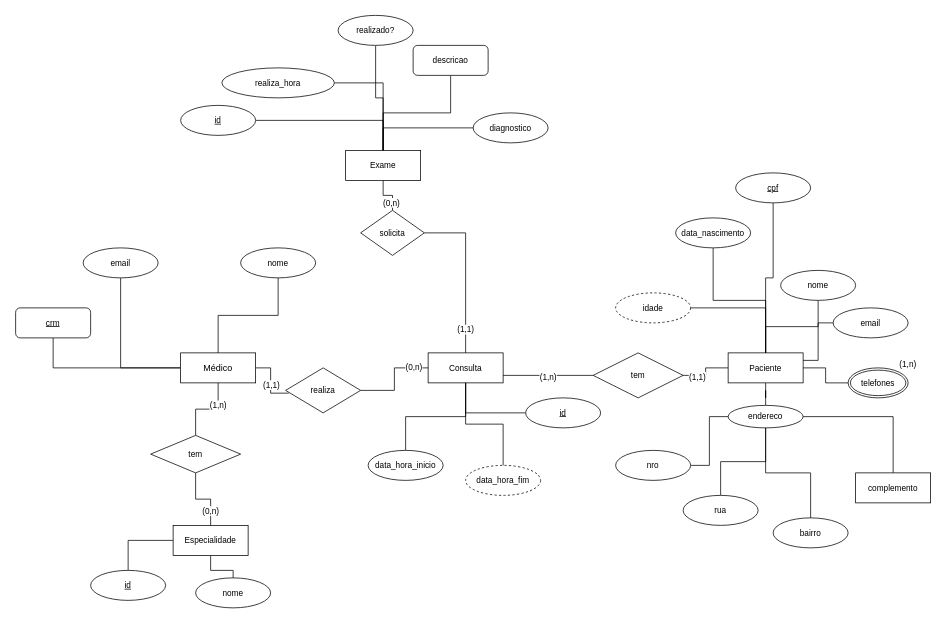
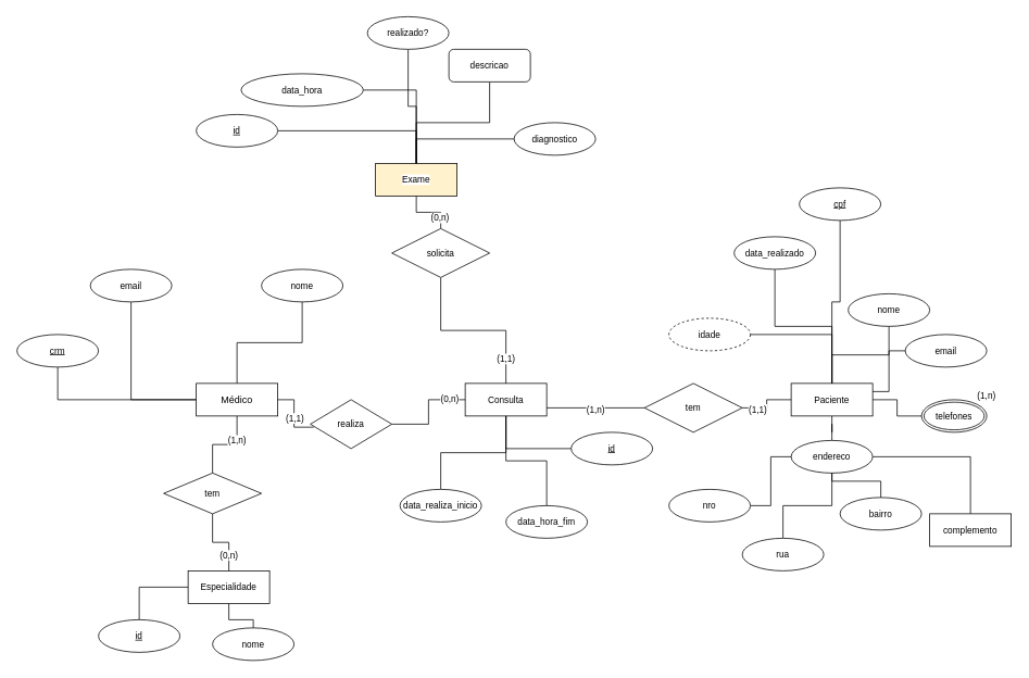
  <mxCell id="0" />
  <mxCell id="1" parent="0" />
  <mxCell id="2" style="edgeStyle=orthogonalEdgeStyle;shape=connector;rounded=0;orthogonalLoop=1;jettySize=auto;html=1;exitX=0;exitY=0.5;exitDx=0;exitDy=0;strokeColor=default;align=center;verticalAlign=middle;fontFamily=Helvetica;fontSize=11;fontColor=default;labelBackgroundColor=default;startFill=0;endArrow=none;" edge="1" parent="1" source="4" target="5"><mxGeometry relative="1" as="geometry" /></mxCell>
  <mxCell id="3" style="edgeStyle=orthogonalEdgeStyle;shape=connector;rounded=0;orthogonalLoop=1;jettySize=auto;html=1;strokeColor=default;align=center;verticalAlign=middle;fontFamily=Helvetica;fontSize=11;fontColor=default;labelBackgroundColor=default;startFill=0;endArrow=none;" edge="1" parent="1" source="4" target="43"><mxGeometry relative="1" as="geometry" /></mxCell>
  <mxCell id="4" value="Médico" style="whiteSpace=wrap;html=1;align=center;" vertex="1" parent="1"><mxGeometry x="240" y="470" width="100" height="40" as="geometry" /></mxCell>
- <mxCell id="5" value="&lt;u&gt;crm&lt;/u&gt;" style="whiteSpace=wrap;html=1;align=center;fontFamily=Helvetica;fontSize=11;fontColor=default;labelBackgroundColor=default;rounded=1;" vertex="1" parent="1"><mxGeometry x="20" y="410" width="100" height="40" as="geometry" /></mxCell>
+ <mxCell id="5" value="&lt;u&gt;crm&lt;/u&gt;" style="ellipse;whiteSpace=wrap;html=1;align=center;fontFamily=Helvetica;fontSize=11;fontColor=default;labelBackgroundColor=default;" vertex="1" parent="1"><mxGeometry x="20" y="410" width="100" height="40" as="geometry" /></mxCell>
  <mxCell id="6" value="Paciente" style="whiteSpace=wrap;html=1;align=center;fontFamily=Helvetica;fontSize=11;fontColor=default;labelBackgroundColor=default;" vertex="1" parent="1"><mxGeometry x="970" y="470" width="100" height="40" as="geometry" /></mxCell>
  <mxCell id="7" style="edgeStyle=orthogonalEdgeStyle;shape=connector;rounded=0;orthogonalLoop=1;jettySize=auto;html=1;exitX=0.5;exitY=1;exitDx=0;exitDy=0;strokeColor=default;align=center;verticalAlign=middle;fontFamily=Helvetica;fontSize=11;fontColor=default;labelBackgroundColor=default;startFill=0;endArrow=none;" edge="1" parent="1" source="8" target="46"><mxGeometry relative="1" as="geometry" /></mxCell>
  <mxCell id="8" value="Consulta" style="whiteSpace=wrap;html=1;align=center;fontFamily=Helvetica;fontSize=11;fontColor=default;labelBackgroundColor=default;" vertex="1" parent="1"><mxGeometry x="570" y="470" width="100" height="40" as="geometry" /></mxCell>
  <mxCell id="9" value="realiza" style="shape=rhombus;perimeter=rhombusPerimeter;whiteSpace=wrap;html=1;align=center;fontFamily=Helvetica;fontSize=11;fontColor=default;labelBackgroundColor=default;" vertex="1" parent="1"><mxGeometry x="380" y="490" width="100" height="60" as="geometry" /></mxCell>
  <mxCell id="10" style="edgeStyle=orthogonalEdgeStyle;shape=connector;rounded=0;orthogonalLoop=1;jettySize=auto;html=1;exitX=1;exitY=0.5;exitDx=0;exitDy=0;entryX=0.042;entryY=0.562;entryDx=0;entryDy=0;entryPerimeter=0;strokeColor=default;align=center;verticalAlign=middle;fontFamily=Helvetica;fontSize=11;fontColor=default;labelBackgroundColor=default;startFill=0;endArrow=none;" edge="1" parent="1" source="4" target="9"><mxGeometry relative="1" as="geometry" /></mxCell>
  <mxCell id="11" value="(1,1)" style="edgeLabel;html=1;align=center;verticalAlign=middle;resizable=0;points=[];fontFamily=Helvetica;fontSize=11;fontColor=default;labelBackgroundColor=default;" vertex="1" connectable="0" parent="10"><mxGeometry x="0.071" relative="1" as="geometry"><mxPoint as="offset" /></mxGeometry></mxCell>
  <mxCell id="12" style="edgeStyle=orthogonalEdgeStyle;shape=connector;rounded=0;orthogonalLoop=1;jettySize=auto;html=1;strokeColor=default;align=center;verticalAlign=middle;fontFamily=Helvetica;fontSize=11;fontColor=default;labelBackgroundColor=default;startFill=0;endArrow=none;entryX=1;entryY=0.5;entryDx=0;entryDy=0;" edge="1" parent="1" source="8" target="9"><mxGeometry relative="1" as="geometry"><mxPoint x="490" y="521" as="targetPoint" /></mxGeometry></mxCell>
  <mxCell id="13" value="(0,n)" style="edgeLabel;html=1;align=center;verticalAlign=middle;resizable=0;points=[];fontFamily=Helvetica;fontSize=11;fontColor=default;labelBackgroundColor=default;" vertex="1" connectable="0" parent="12"><mxGeometry x="-0.674" y="-2" relative="1" as="geometry"><mxPoint as="offset" /></mxGeometry></mxCell>
  <mxCell id="14" style="edgeStyle=orthogonalEdgeStyle;shape=connector;rounded=0;orthogonalLoop=1;jettySize=auto;html=1;exitX=0;exitY=0.5;exitDx=0;exitDy=0;strokeColor=default;align=center;verticalAlign=middle;fontFamily=Helvetica;fontSize=11;fontColor=default;labelBackgroundColor=default;startFill=0;endArrow=none;entryX=1;entryY=0.75;entryDx=0;entryDy=0;" edge="1" parent="1" source="18" target="8"><mxGeometry relative="1" as="geometry"><mxPoint x="800" y="500" as="targetPoint" /></mxGeometry></mxCell>
  <mxCell id="15" value="(1,n)" style="edgeLabel;html=1;align=center;verticalAlign=middle;resizable=0;points=[];fontFamily=Helvetica;fontSize=11;fontColor=default;labelBackgroundColor=default;" vertex="1" connectable="0" parent="14"><mxGeometry x="0.022" y="2" relative="1" as="geometry"><mxPoint as="offset" /></mxGeometry></mxCell>
  <mxCell id="16" style="edgeStyle=orthogonalEdgeStyle;shape=connector;rounded=0;orthogonalLoop=1;jettySize=auto;html=1;exitX=1;exitY=0.5;exitDx=0;exitDy=0;entryX=0;entryY=0.5;entryDx=0;entryDy=0;strokeColor=default;align=center;verticalAlign=middle;fontFamily=Helvetica;fontSize=11;fontColor=default;labelBackgroundColor=default;startFill=0;endArrow=none;" edge="1" parent="1" source="18" target="6"><mxGeometry relative="1" as="geometry" /></mxCell>
  <mxCell id="17" value="(1,1)" style="edgeLabel;html=1;align=center;verticalAlign=middle;resizable=0;points=[];fontFamily=Helvetica;fontSize=11;fontColor=default;labelBackgroundColor=default;" vertex="1" connectable="0" parent="16"><mxGeometry x="-0.478" y="-1" relative="1" as="geometry"><mxPoint as="offset" /></mxGeometry></mxCell>
  <mxCell id="18" value="tem" style="shape=rhombus;perimeter=rhombusPerimeter;whiteSpace=wrap;html=1;align=center;fontFamily=Helvetica;fontSize=11;fontColor=default;labelBackgroundColor=default;" vertex="1" parent="1"><mxGeometry x="790" y="470" width="120" height="60" as="geometry" /></mxCell>
  <mxCell id="19" style="edgeStyle=orthogonalEdgeStyle;shape=connector;rounded=0;orthogonalLoop=1;jettySize=auto;html=1;strokeColor=default;align=center;verticalAlign=middle;fontFamily=Helvetica;fontSize=11;fontColor=default;labelBackgroundColor=default;startFill=0;endArrow=none;" edge="1" parent="1" source="20" target="6"><mxGeometry relative="1" as="geometry"><mxPoint x="840" y="370" as="sourcePoint" /></mxGeometry></mxCell>
  <mxCell id="20" value="cpf" style="ellipse;whiteSpace=wrap;html=1;align=center;fontStyle=4;fontFamily=Helvetica;fontSize=11;fontColor=default;labelBackgroundColor=default;" vertex="1" parent="1"><mxGeometry x="980" y="230" width="100" height="40" as="geometry" /></mxCell>
  <mxCell id="21" style="edgeStyle=orthogonalEdgeStyle;shape=connector;rounded=0;orthogonalLoop=1;jettySize=auto;html=1;strokeColor=default;align=center;verticalAlign=middle;fontFamily=Helvetica;fontSize=11;fontColor=default;labelBackgroundColor=default;startFill=0;endArrow=none;" edge="1" parent="1" source="22" target="4"><mxGeometry relative="1" as="geometry" /></mxCell>
  <mxCell id="22" value="nome" style="ellipse;whiteSpace=wrap;html=1;align=center;fontFamily=Helvetica;fontSize=11;fontColor=default;labelBackgroundColor=default;" vertex="1" parent="1"><mxGeometry x="320" y="330" width="100" height="40" as="geometry" /></mxCell>
  <mxCell id="23" style="edgeStyle=orthogonalEdgeStyle;shape=connector;rounded=0;orthogonalLoop=1;jettySize=auto;html=1;strokeColor=default;align=center;verticalAlign=middle;fontFamily=Helvetica;fontSize=11;fontColor=default;labelBackgroundColor=default;startFill=0;endArrow=none;" edge="1" parent="1" source="24" target="6"><mxGeometry relative="1" as="geometry"><mxPoint x="1059.97" y="465" as="targetPoint" /></mxGeometry></mxCell>
  <mxCell id="24" value="nome" style="ellipse;whiteSpace=wrap;html=1;align=center;fontFamily=Helvetica;fontSize=11;fontColor=default;labelBackgroundColor=default;" vertex="1" parent="1"><mxGeometry x="1040" width="100" height="40" as="geometry" y="360" /></mxCell>
  <mxCell id="25" style="edgeStyle=orthogonalEdgeStyle;shape=connector;rounded=0;orthogonalLoop=1;jettySize=auto;html=1;exitX=0.5;exitY=0;exitDx=0;exitDy=0;strokeColor=default;align=center;verticalAlign=middle;fontFamily=Helvetica;fontSize=11;fontColor=default;labelBackgroundColor=default;startFill=0;endArrow=none;" edge="1" parent="1" source="27" target="6"><mxGeometry relative="1" as="geometry"><mxPoint x="1080" y="500" as="targetPoint" /></mxGeometry></mxCell>
  <mxCell id="26" style="edgeStyle=orthogonalEdgeStyle;shape=connector;rounded=0;orthogonalLoop=1;jettySize=auto;html=1;strokeColor=default;align=center;verticalAlign=middle;fontFamily=Helvetica;fontSize=11;fontColor=default;labelBackgroundColor=default;startFill=0;endArrow=none;" edge="1" parent="1" source="27" target="32"><mxGeometry relative="1" as="geometry" /></mxCell>
- <mxCell id="27" value="endereco" style="ellipse;whiteSpace=wrap;html=1;align=center;fontFamily=Helvetica;fontSize=11;fontColor=default;labelBackgroundColor=default;" vertex="1" parent="1"><mxGeometry x="970" y="540" width="100" height="30" as="geometry" /></mxCell>
+ <mxCell id="27" value="endereco" style="ellipse;whiteSpace=wrap;html=1;align=center;fontFamily=Helvetica;fontSize=11;fontColor=default;labelBackgroundColor=default;" vertex="1" parent="1"><mxGeometry x="970" y="540" width="100" height="40" as="geometry" /></mxCell>
  <mxCell id="28" style="edgeStyle=orthogonalEdgeStyle;shape=connector;rounded=0;orthogonalLoop=1;jettySize=auto;html=1;strokeColor=default;align=center;verticalAlign=middle;fontFamily=Helvetica;fontSize=11;fontColor=default;labelBackgroundColor=default;startFill=0;endArrow=none;" edge="1" parent="1" source="29" target="27"><mxGeometry relative="1" as="geometry" /></mxCell>
  <mxCell id="29" value="rua" style="ellipse;whiteSpace=wrap;html=1;align=center;fontFamily=Helvetica;fontSize=11;fontColor=default;labelBackgroundColor=default;" vertex="1" parent="1"><mxGeometry x="910" y="660" width="100" height="40" as="geometry" /></mxCell>
  <mxCell id="30" style="edgeStyle=orthogonalEdgeStyle;shape=connector;rounded=0;orthogonalLoop=1;jettySize=auto;html=1;strokeColor=default;align=center;verticalAlign=middle;fontFamily=Helvetica;fontSize=11;fontColor=default;labelBackgroundColor=default;startFill=0;endArrow=none;" edge="1" parent="1" source="31" target="27"><mxGeometry relative="1" as="geometry" /></mxCell>
- <mxCell id="31" value="bairro" style="ellipse;whiteSpace=wrap;html=1;align=center;fontFamily=Helvetica;fontSize=11;fontColor=default;labelBackgroundColor=default;" vertex="1" parent="1"><mxGeometry x="1030" y="690" width="100" height="40" as="geometry" /></mxCell>
+ <mxCell id="31" value="bairro" style="ellipse;whiteSpace=wrap;html=1;align=center;fontFamily=Helvetica;fontSize=11;fontColor=default;labelBackgroundColor=default;" vertex="1" parent="1"><mxGeometry x="1030" y="610" width="100" height="40" as="geometry" /></mxCell>
  <mxCell id="32" value="complemento" style="whiteSpace=wrap;html=1;align=center;fontFamily=Helvetica;fontSize=11;fontColor=default;labelBackgroundColor=default;rounded=0;" vertex="1" parent="1"><mxGeometry x="1140" y="630" width="100" height="40" as="geometry" /></mxCell>
  <mxCell id="33" style="edgeStyle=orthogonalEdgeStyle;shape=connector;rounded=0;orthogonalLoop=1;jettySize=auto;html=1;entryX=0;entryY=0.5;entryDx=0;entryDy=0;strokeColor=default;align=center;verticalAlign=middle;fontFamily=Helvetica;fontSize=11;fontColor=default;labelBackgroundColor=default;startFill=0;endArrow=none;" edge="1" parent="1" source="34" target="27"><mxGeometry relative="1" as="geometry" /></mxCell>
  <mxCell id="34" value="nro" style="ellipse;whiteSpace=wrap;html=1;align=center;fontFamily=Helvetica;fontSize=11;fontColor=default;labelBackgroundColor=default;" vertex="1" parent="1"><mxGeometry x="820" y="600" width="100" height="40" as="geometry" /></mxCell>
  <mxCell id="35" style="edgeStyle=orthogonalEdgeStyle;shape=connector;rounded=0;orthogonalLoop=1;jettySize=auto;html=1;strokeColor=default;align=center;verticalAlign=middle;fontFamily=Helvetica;fontSize=11;fontColor=default;labelBackgroundColor=default;startFill=0;endArrow=none;" edge="1" parent="1" source="36" target="6"><mxGeometry relative="1" as="geometry" /></mxCell>
  <mxCell id="36" value="telefones" style="ellipse;shape=doubleEllipse;margin=3;whiteSpace=wrap;html=1;align=center;fontFamily=Helvetica;fontSize=11;fontColor=default;labelBackgroundColor=default;" vertex="1" parent="1"><mxGeometry x="1130" y="490" width="80" height="40" as="geometry" /></mxCell>
  <mxCell id="37" style="edgeStyle=orthogonalEdgeStyle;shape=connector;rounded=0;orthogonalLoop=1;jettySize=auto;html=1;exitX=0;exitY=0.5;exitDx=0;exitDy=0;entryX=1;entryY=0.25;entryDx=0;entryDy=0;strokeColor=default;align=center;verticalAlign=middle;fontFamily=Helvetica;fontSize=11;fontColor=default;labelBackgroundColor=default;startFill=0;endArrow=none;" edge="1" parent="1" source="38" target="6"><mxGeometry relative="1" as="geometry" /></mxCell>
  <mxCell id="38" value="email" style="ellipse;whiteSpace=wrap;html=1;align=center;fontFamily=Helvetica;fontSize=11;fontColor=default;labelBackgroundColor=default;" vertex="1" parent="1"><mxGeometry x="1110" y="410" width="100" height="40" as="geometry" /></mxCell>
  <mxCell id="39" style="edgeStyle=orthogonalEdgeStyle;shape=connector;rounded=0;orthogonalLoop=1;jettySize=auto;html=1;exitX=0.5;exitY=1;exitDx=0;exitDy=0;strokeColor=default;align=center;verticalAlign=middle;fontFamily=Helvetica;fontSize=11;fontColor=default;labelBackgroundColor=default;startFill=0;endArrow=none;" edge="1" parent="1" source="40" target="6"><mxGeometry relative="1" as="geometry" /></mxCell>
- <mxCell id="40" value="data_nascimento" style="ellipse;whiteSpace=wrap;html=1;align=center;fontFamily=Helvetica;fontSize=11;fontColor=default;labelBackgroundColor=default;" vertex="1" parent="1"><mxGeometry x="900" y="290" width="100" height="40" as="geometry" /></mxCell>
+ <mxCell id="40" value="data_realizado" style="ellipse;whiteSpace=wrap;html=1;align=center;fontFamily=Helvetica;fontSize=11;fontColor=default;labelBackgroundColor=default;" vertex="1" parent="1"><mxGeometry x="900" y="290" width="100" height="40" as="geometry" /></mxCell>
  <mxCell id="41" style="edgeStyle=orthogonalEdgeStyle;shape=connector;rounded=0;orthogonalLoop=1;jettySize=auto;html=1;strokeColor=default;align=center;verticalAlign=middle;fontFamily=Helvetica;fontSize=11;fontColor=default;labelBackgroundColor=default;startFill=0;endArrow=none;" edge="1" parent="1" source="42" target="6"><mxGeometry relative="1" as="geometry" /></mxCell>
  <mxCell id="42" value="idade" style="ellipse;whiteSpace=wrap;html=1;align=center;dashed=1;fontFamily=Helvetica;fontSize=11;fontColor=default;labelBackgroundColor=default;" vertex="1" parent="1"><mxGeometry x="820" y="390" width="100" height="40" as="geometry" /></mxCell>
  <mxCell id="43" value="email" style="ellipse;whiteSpace=wrap;html=1;align=center;fontFamily=Helvetica;fontSize=11;fontColor=default;labelBackgroundColor=default;" vertex="1" parent="1"><mxGeometry x="110" y="330" width="100" height="40" as="geometry" /></mxCell>
  <mxCell id="44" style="edgeStyle=orthogonalEdgeStyle;shape=connector;rounded=0;orthogonalLoop=1;jettySize=auto;html=1;strokeColor=default;align=center;verticalAlign=middle;fontFamily=Helvetica;fontSize=11;fontColor=default;labelBackgroundColor=default;startFill=0;endArrow=none;" edge="1" parent="1" source="45" target="8"><mxGeometry relative="1" as="geometry" /></mxCell>
  <mxCell id="45" value="&lt;u&gt;id&lt;/u&gt;" style="ellipse;whiteSpace=wrap;html=1;align=center;fontFamily=Helvetica;fontSize=11;fontColor=default;labelBackgroundColor=default;" vertex="1" parent="1"><mxGeometry x="700" y="530" width="100" height="40" as="geometry" /></mxCell>
- <mxCell id="46" value="data_hora_inicio" style="ellipse;whiteSpace=wrap;html=1;align=center;fontFamily=Helvetica;fontSize=11;fontColor=default;labelBackgroundColor=default;" vertex="1" parent="1"><mxGeometry x="490" y="600" width="100" height="40" as="geometry" /></mxCell>
- <mxCell id="47" value="data_hora_fim" style="ellipse;whiteSpace=wrap;html=1;align=center;fontFamily=Helvetica;fontSize=11;fontColor=default;labelBackgroundColor=default;dashed=1;" vertex="1" parent="1"><mxGeometry x="620" y="620" width="100" height="40" as="geometry" /></mxCell>
+ <mxCell id="46" value="data_realiza_inicio" style="ellipse;whiteSpace=wrap;html=1;align=center;fontFamily=Helvetica;fontSize=11;fontColor=default;labelBackgroundColor=default;" vertex="1" parent="1"><mxGeometry x="490" y="600" width="100" height="40" as="geometry" /></mxCell>
+ <mxCell id="47" value="data_hora_fim" style="ellipse;whiteSpace=wrap;html=1;align=center;fontFamily=Helvetica;fontSize=11;fontColor=default;labelBackgroundColor=default;" vertex="1" parent="1"><mxGeometry x="620" y="620" width="100" height="40" as="geometry" /></mxCell>
  <mxCell id="48" style="edgeStyle=orthogonalEdgeStyle;shape=connector;rounded=0;orthogonalLoop=1;jettySize=auto;html=1;exitX=0.5;exitY=1;exitDx=0;exitDy=0;strokeColor=default;align=center;verticalAlign=middle;fontFamily=Helvetica;fontSize=11;fontColor=default;labelBackgroundColor=default;startFill=0;endArrow=none;" edge="1" parent="1" source="8" target="47"><mxGeometry relative="1" as="geometry" /></mxCell>
  <mxCell id="49" style="edgeStyle=orthogonalEdgeStyle;shape=connector;rounded=0;orthogonalLoop=1;jettySize=auto;html=1;exitX=0.5;exitY=1;exitDx=0;exitDy=0;strokeColor=default;align=center;verticalAlign=middle;fontFamily=Helvetica;fontSize=11;fontColor=default;labelBackgroundColor=default;startFill=0;endArrow=none;" edge="1" parent="1" source="51" target="54"><mxGeometry relative="1" as="geometry" /></mxCell>
  <mxCell id="50" value="(0,n)" style="edgeLabel;html=1;align=center;verticalAlign=middle;resizable=0;points=[];fontFamily=Helvetica;fontSize=11;fontColor=default;labelBackgroundColor=default;" vertex="1" connectable="0" parent="49"><mxGeometry x="0.61" y="-2" relative="1" as="geometry"><mxPoint as="offset" /></mxGeometry></mxCell>
- <mxCell id="51" value="Exame" style="whiteSpace=wrap;html=1;align=center;fontFamily=Helvetica;fontSize=11;fontColor=default;labelBackgroundColor=default;" vertex="1" parent="1"><mxGeometry x="460" y="200" width="100" height="40" as="geometry" /></mxCell>
+ <mxCell id="51" value="Exame" style="whiteSpace=wrap;html=1;align=center;fontFamily=Helvetica;fontSize=11;fontColor=default;labelBackgroundColor=default;fillColor=#fff2cc;" vertex="1" parent="1"><mxGeometry x="460" y="200" width="100" height="40" as="geometry" /></mxCell>
  <mxCell id="52" style="edgeStyle=orthogonalEdgeStyle;shape=connector;rounded=0;orthogonalLoop=1;jettySize=auto;html=1;strokeColor=default;align=center;verticalAlign=middle;fontFamily=Helvetica;fontSize=11;fontColor=default;labelBackgroundColor=default;startFill=0;endArrow=none;" edge="1" parent="1" source="54" target="8"><mxGeometry relative="1" as="geometry" /></mxCell>
  <mxCell id="53" value="(1,1)" style="edgeLabel;html=1;align=center;verticalAlign=middle;resizable=0;points=[];fontFamily=Helvetica;fontSize=11;fontColor=default;labelBackgroundColor=default;" vertex="1" connectable="0" parent="52"><mxGeometry x="0.703" y="-1" relative="1" as="geometry"><mxPoint as="offset" /></mxGeometry></mxCell>
- <mxCell id="54" value="solicita" style="shape=rhombus;perimeter=rhombusPerimeter;whiteSpace=wrap;html=1;align=center;fontFamily=Helvetica;fontSize=11;fontColor=default;labelBackgroundColor=default;" vertex="1" parent="1"><mxGeometry x="480" y="280" width="85" height="60" as="geometry" /></mxCell>
+ <mxCell id="54" value="solicita" style="shape=rhombus;perimeter=rhombusPerimeter;whiteSpace=wrap;html=1;align=center;fontFamily=Helvetica;fontSize=11;fontColor=default;labelBackgroundColor=default;" vertex="1" parent="1"><mxGeometry x="480" y="280" width="120" height="60" as="geometry" /></mxCell>
  <mxCell id="55" style="edgeStyle=orthogonalEdgeStyle;shape=connector;rounded=0;orthogonalLoop=1;jettySize=auto;html=1;strokeColor=default;align=center;verticalAlign=middle;fontFamily=Helvetica;fontSize=11;fontColor=default;labelBackgroundColor=default;startFill=0;endArrow=none;" edge="1" parent="1" source="56" target="51"><mxGeometry relative="1" as="geometry" /></mxCell>
  <mxCell id="56" value="&lt;u&gt;id&lt;/u&gt;" style="ellipse;whiteSpace=wrap;html=1;align=center;fontFamily=Helvetica;fontSize=11;fontColor=default;labelBackgroundColor=default;" vertex="1" parent="1"><mxGeometry x="240" y="140" width="100" height="40" as="geometry" /></mxCell>
  <mxCell id="57" style="edgeStyle=orthogonalEdgeStyle;shape=connector;rounded=0;orthogonalLoop=1;jettySize=auto;html=1;strokeColor=default;align=center;verticalAlign=middle;fontFamily=Helvetica;fontSize=11;fontColor=default;labelBackgroundColor=default;startFill=0;endArrow=none;" edge="1" parent="1" source="58" target="51"><mxGeometry relative="1" as="geometry" /></mxCell>
  <mxCell id="58" value="diagnostico" style="ellipse;whiteSpace=wrap;html=1;align=center;fontFamily=Helvetica;fontSize=11;fontColor=default;labelBackgroundColor=default;" vertex="1" parent="1"><mxGeometry x="630" y="150" width="100" height="40" as="geometry" /></mxCell>
  <mxCell id="59" style="edgeStyle=orthogonalEdgeStyle;shape=connector;rounded=0;orthogonalLoop=1;jettySize=auto;html=1;strokeColor=default;align=center;verticalAlign=middle;fontFamily=Helvetica;fontSize=11;fontColor=default;labelBackgroundColor=default;startFill=0;endArrow=none;" edge="1" parent="1" source="60" target="51"><mxGeometry relative="1" as="geometry" /></mxCell>
  <mxCell id="60" value="descricao" style="whiteSpace=wrap;html=1;align=center;fontFamily=Helvetica;fontSize=11;fontColor=default;labelBackgroundColor=default;rounded=1;" vertex="1" parent="1"><mxGeometry x="550" y="60" width="100" height="40" as="geometry" /></mxCell>
  <mxCell id="61" style="edgeStyle=orthogonalEdgeStyle;shape=connector;rounded=0;orthogonalLoop=1;jettySize=auto;html=1;strokeColor=default;align=center;verticalAlign=middle;fontFamily=Helvetica;fontSize=11;fontColor=default;labelBackgroundColor=default;startFill=0;endArrow=none;" edge="1" parent="1" source="62" target="51"><mxGeometry relative="1" as="geometry" /></mxCell>
- <mxCell id="62" value="realiza_hora" style="ellipse;whiteSpace=wrap;html=1;align=center;fontFamily=Helvetica;fontSize=11;fontColor=default;labelBackgroundColor=default;" vertex="1" parent="1"><mxGeometry x="295" y="90" width="150" height="40" as="geometry" /></mxCell>
+ <mxCell id="62" value="data_hora" style="ellipse;whiteSpace=wrap;html=1;align=center;fontFamily=Helvetica;fontSize=11;fontColor=default;labelBackgroundColor=default;" vertex="1" parent="1"><mxGeometry x="295" y="90" width="150" height="40" as="geometry" /></mxCell>
  <mxCell id="63" value="(1,n)" style="text;html=1;align=center;verticalAlign=middle;whiteSpace=wrap;rounded=0;fontFamily=Helvetica;fontSize=11;fontColor=default;labelBackgroundColor=default;" vertex="1" parent="1"><mxGeometry x="1180" y="470" width="60" height="30" as="geometry" /></mxCell>
  <mxCell id="64" style="edgeStyle=orthogonalEdgeStyle;shape=connector;rounded=0;orthogonalLoop=1;jettySize=auto;html=1;exitX=0.5;exitY=1;exitDx=0;exitDy=0;entryX=0.5;entryY=0;entryDx=0;entryDy=0;strokeColor=default;align=center;verticalAlign=middle;fontFamily=Helvetica;fontSize=11;fontColor=default;labelBackgroundColor=default;startFill=0;endArrow=none;" edge="1" parent="1" source="65" target="51"><mxGeometry relative="1" as="geometry" /></mxCell>
  <mxCell id="65" value="realizado?" style="ellipse;whiteSpace=wrap;html=1;align=center;fontFamily=Helvetica;fontSize=11;fontColor=default;labelBackgroundColor=default;" vertex="1" parent="1"><mxGeometry x="450" y="20" width="100" height="40" as="geometry" /></mxCell>
  <mxCell id="66" style="edgeStyle=orthogonalEdgeStyle;shape=connector;rounded=0;orthogonalLoop=1;jettySize=auto;html=1;strokeColor=default;align=center;verticalAlign=middle;fontFamily=Helvetica;fontSize=11;fontColor=default;labelBackgroundColor=default;startFill=0;endArrow=none;" edge="1" parent="1" source="68" target="69"><mxGeometry relative="1" as="geometry" /></mxCell>
  <mxCell id="67" style="edgeStyle=orthogonalEdgeStyle;shape=connector;rounded=0;orthogonalLoop=1;jettySize=auto;html=1;strokeColor=default;align=center;verticalAlign=middle;fontFamily=Helvetica;fontSize=11;fontColor=default;labelBackgroundColor=default;startFill=0;endArrow=none;" edge="1" parent="1" source="68" target="70"><mxGeometry relative="1" as="geometry" /></mxCell>
  <mxCell id="68" value="Especialidade" style="whiteSpace=wrap;html=1;align=center;fontFamily=Helvetica;fontSize=11;fontColor=default;labelBackgroundColor=default;" vertex="1" parent="1"><mxGeometry y="700" width="100" height="40" as="geometry" x="230" /></mxCell>
  <mxCell id="69" value="&lt;u&gt;id&lt;/u&gt;" style="ellipse;whiteSpace=wrap;html=1;align=center;fontFamily=Helvetica;fontSize=11;fontColor=default;labelBackgroundColor=default;" vertex="1" parent="1"><mxGeometry x="120" y="760" width="100" height="40" as="geometry" /></mxCell>
  <mxCell id="70" value="nome" style="ellipse;whiteSpace=wrap;html=1;align=center;fontFamily=Helvetica;fontSize=11;fontColor=default;labelBackgroundColor=default;" vertex="1" parent="1"><mxGeometry x="260" y="770" width="100" height="40" as="geometry" /></mxCell>
  <mxCell id="71" style="edgeStyle=orthogonalEdgeStyle;shape=connector;rounded=0;orthogonalLoop=1;jettySize=auto;html=1;strokeColor=default;align=center;verticalAlign=middle;fontFamily=Helvetica;fontSize=11;fontColor=default;labelBackgroundColor=default;startFill=0;endArrow=none;" edge="1" parent="1" source="75" target="4"><mxGeometry relative="1" as="geometry" /></mxCell>
  <mxCell id="72" value="(1,n)" style="edgeLabel;html=1;align=center;verticalAlign=middle;resizable=0;points=[];fontFamily=Helvetica;fontSize=11;fontColor=default;labelBackgroundColor=default;" vertex="1" connectable="0" parent="71"><mxGeometry x="0.423" y="1" relative="1" as="geometry"><mxPoint as="offset" /></mxGeometry></mxCell>
  <mxCell id="73" style="edgeStyle=orthogonalEdgeStyle;shape=connector;rounded=0;orthogonalLoop=1;jettySize=auto;html=1;strokeColor=default;align=center;verticalAlign=middle;fontFamily=Helvetica;fontSize=11;fontColor=default;labelBackgroundColor=default;startFill=0;endArrow=none;" edge="1" parent="1" source="75" target="68"><mxGeometry relative="1" as="geometry" /></mxCell>
  <mxCell id="74" value="(0,n)" style="edgeLabel;html=1;align=center;verticalAlign=middle;resizable=0;points=[];fontFamily=Helvetica;fontSize=11;fontColor=default;labelBackgroundColor=default;" vertex="1" connectable="0" parent="73"><mxGeometry x="0.546" y="-1" relative="1" as="geometry"><mxPoint as="offset" /></mxGeometry></mxCell>
  <mxCell id="75" value="tem" style="shape=rhombus;perimeter=rhombusPerimeter;whiteSpace=wrap;html=1;align=center;fontFamily=Helvetica;fontSize=11;fontColor=default;labelBackgroundColor=default;" vertex="1" parent="1"><mxGeometry x="200" y="580" width="120" height="50" as="geometry" /></mxCell>
